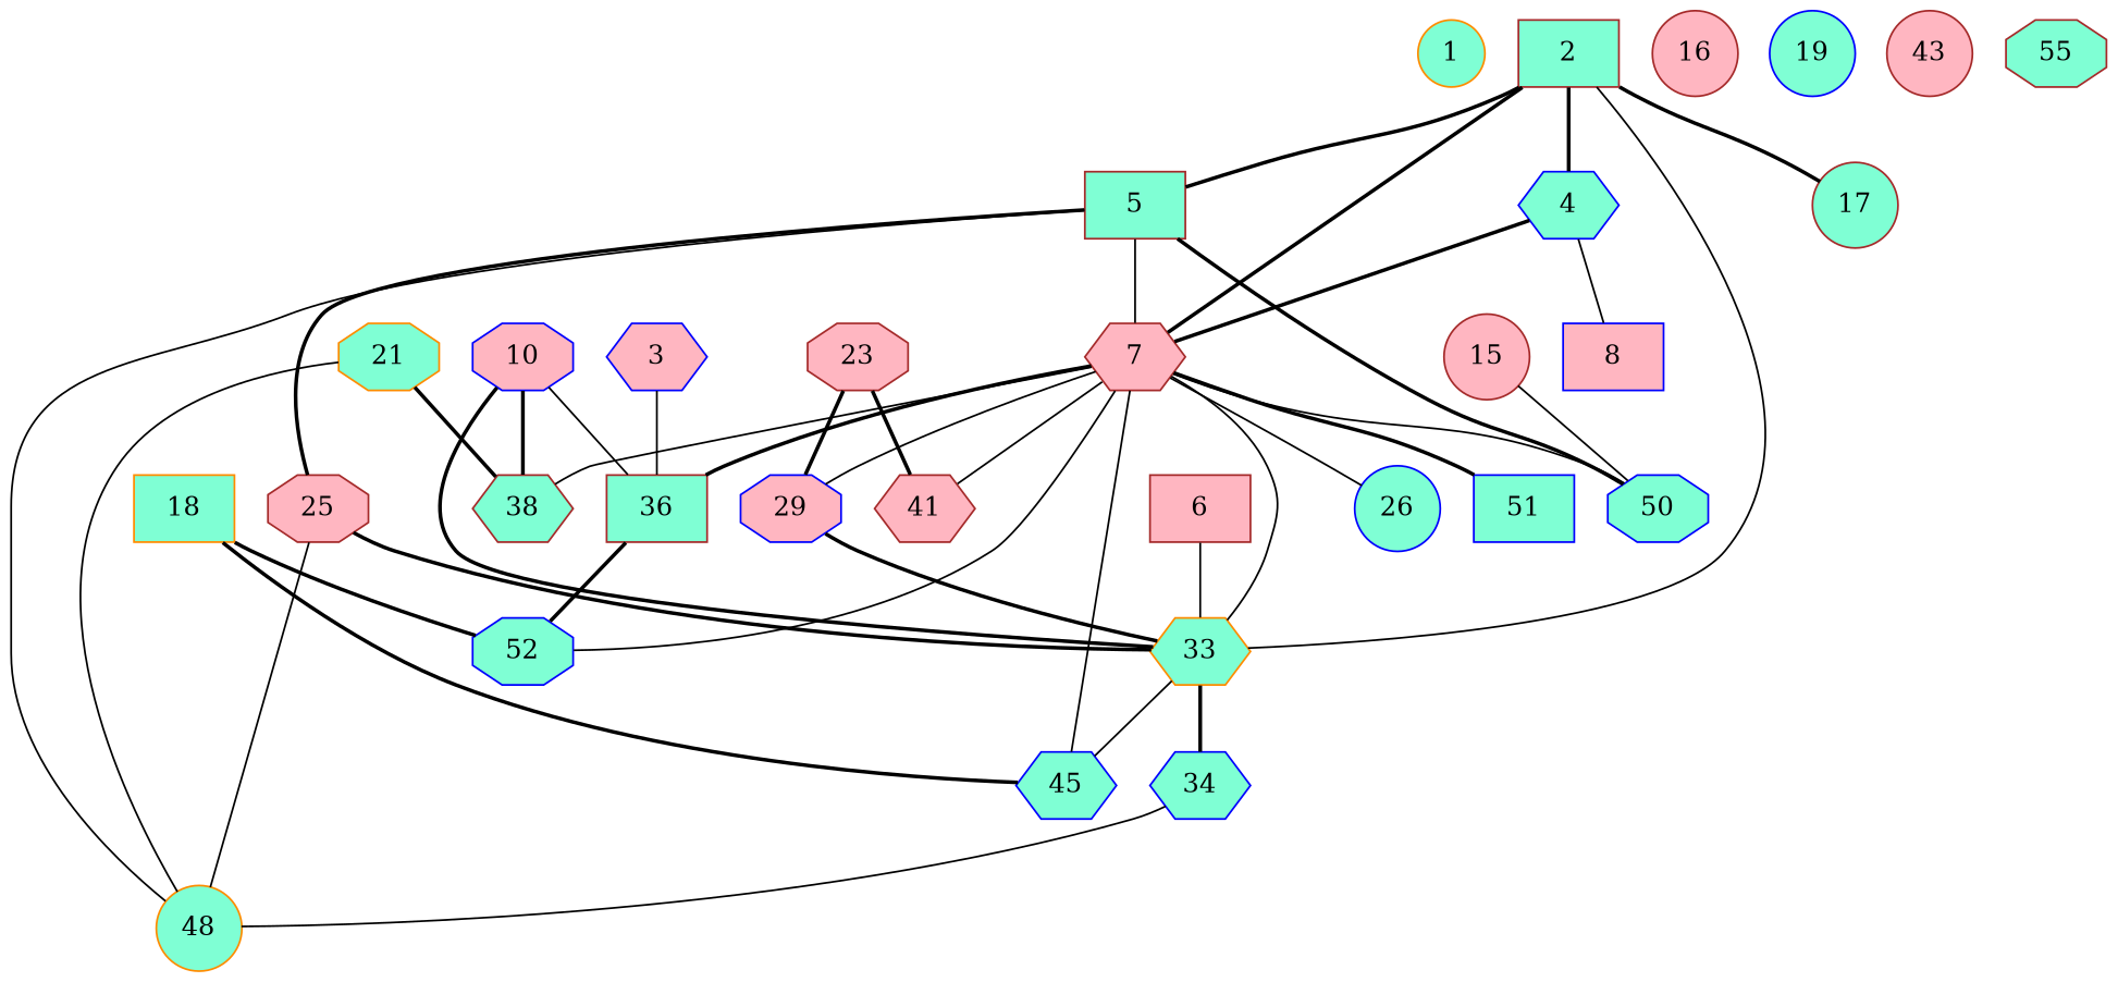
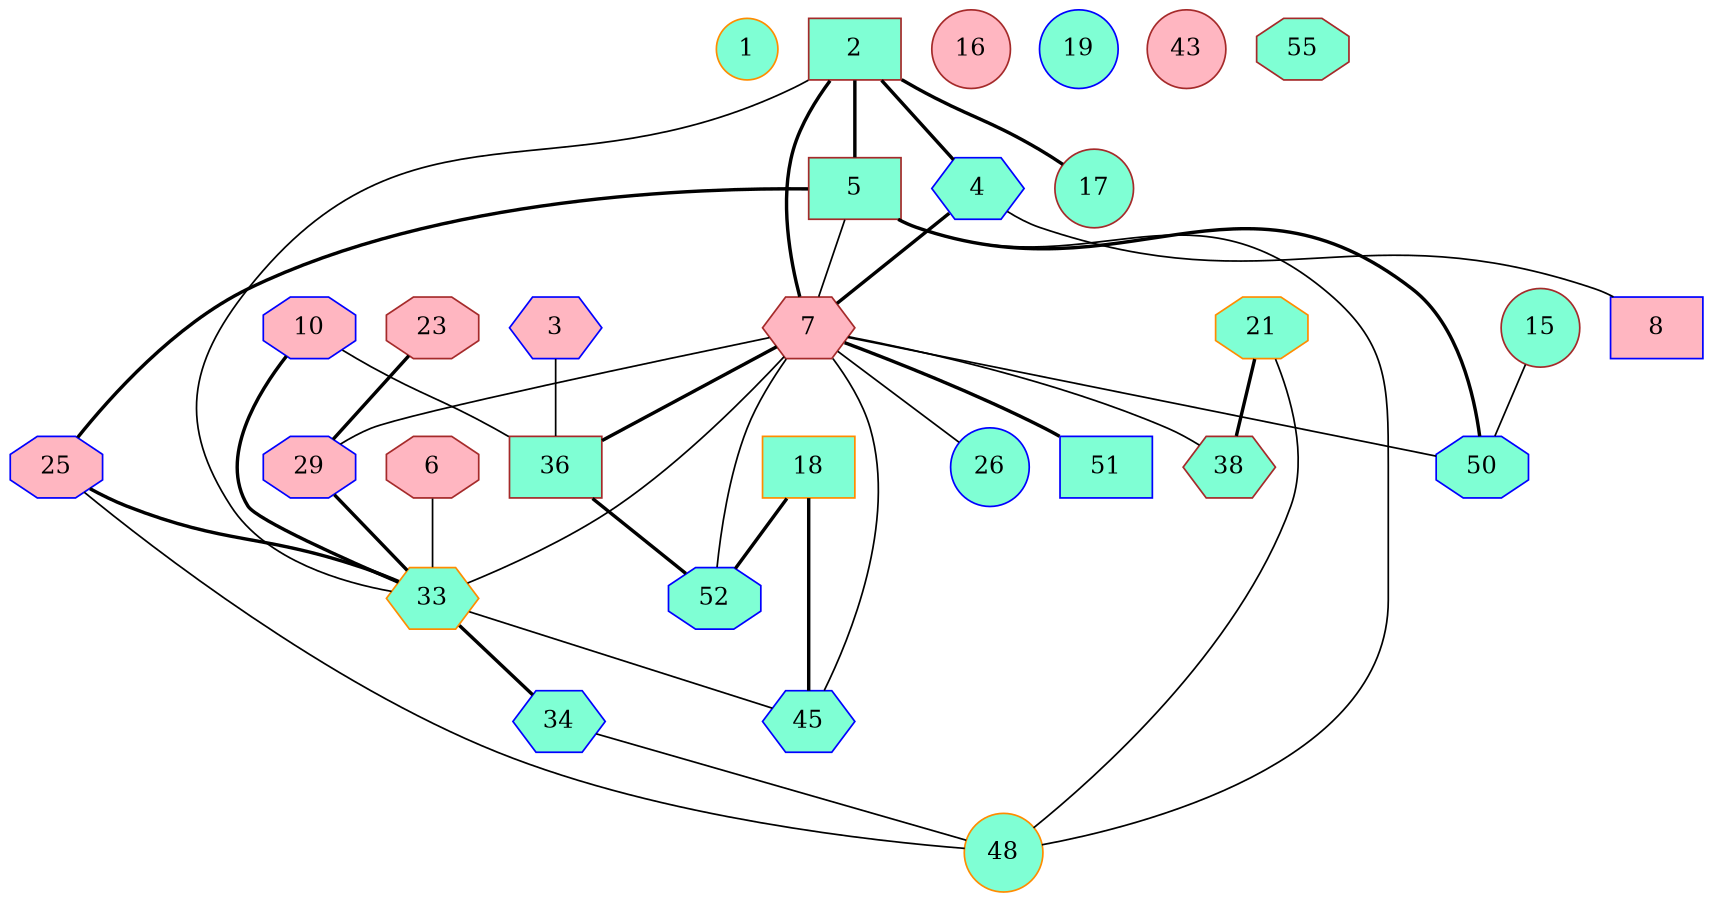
  graph {
    node [color=brown fillcolor=aquamarine shape=octagon style=filled]
    edge [style=bold]
    1 [color=darkorange shape=circle super="+56+20"]
    2 [shape=box super="+53"]
    4 [color=blue shape=hexagon super="+28"]
    5 [shape=box super="+9+12"]
    7 [fillcolor=lightpink shape=hexagon super="+22+32+11"]
    17 [shape=circle]
    33 [color=darkorange shape=hexagon super="+35"]
    8 [color=blue fillcolor=lightpink shape=box]
-   25 [fillcolor=lightpink super="+46"]
+   25 [color=blue fillcolor=lightpink super="+46"]
    48 [color=darkorange shape=circle]
    50 [color=blue]
    36 [shape=box super="+39+37"]
    26 [color=blue shape=circle]
    29 [color=blue fillcolor=lightpink]
    38 [shape=hexagon]
-   41 [fillcolor=lightpink shape=hexagon]
    45 [color=blue shape=hexagon]
    51 [color=blue shape=box]
    52 [color=blue]
    34 [color=blue shape=hexagon]
    3 [color=blue fillcolor=lightpink shape=hexagon]
-   6 [fillcolor=lightpink shape=box super="+44+47"]
+   6 [fillcolor=lightpink super="+44+47"]
    10 [color=blue fillcolor=lightpink super="+14"]
-   15 [fillcolor=lightpink shape=circle]
+   15 [shape=circle]
    16 [fillcolor=lightpink shape=circle]
    18 [color=darkorange shape=box super="+27+49"]
    19 [color=blue shape=circle]
    21 [color=darkorange super="+40"]
    23 [fillcolor=lightpink super="+54"]
    43 [fillcolor=lightpink shape=circle]
    55
    2 -- 4
    2 -- 5
    2 -- 7
    2 -- 17
    2 -- 33 [style=solid]
    4 -- 7
    4 -- 8 [style=solid]
    5 -- 7 [style=solid]
    5 -- 25
    5 -- 48 [style=solid]
    5 -- 50
    7 -- 33 [style=solid weight=2]
    7 -- 50 [style=solid]
    7 -- 36 [weight=2]
    7 -- 26 [style=solid]
    7 -- 29 [style=solid]
    7 -- 38 [style=solid]
-   7 -- 41 [style=solid]
    7 -- 45 [style=solid]
    7 -- 51
    7 -- 52 [style=solid]
    33 -- 45 [style=solid]
    33 -- 34
    25 -- 33
    25 -- 48 [style=solid]
    36 -- 52
    29 -- 33
    34 -- 48 [style=solid]
    3 -- 36 [style=solid]
    6 -- 33 [style=solid]
    10 -- 33
    10 -- 36 [style=solid]
-   10 -- 38
    15 -- 50 [style=solid]
    18 -- 45
    18 -- 52 [weight=2]
    21 -- 48 [style=solid]
    21 -- 38
    23 -- 29
-   23 -- 41
  }
